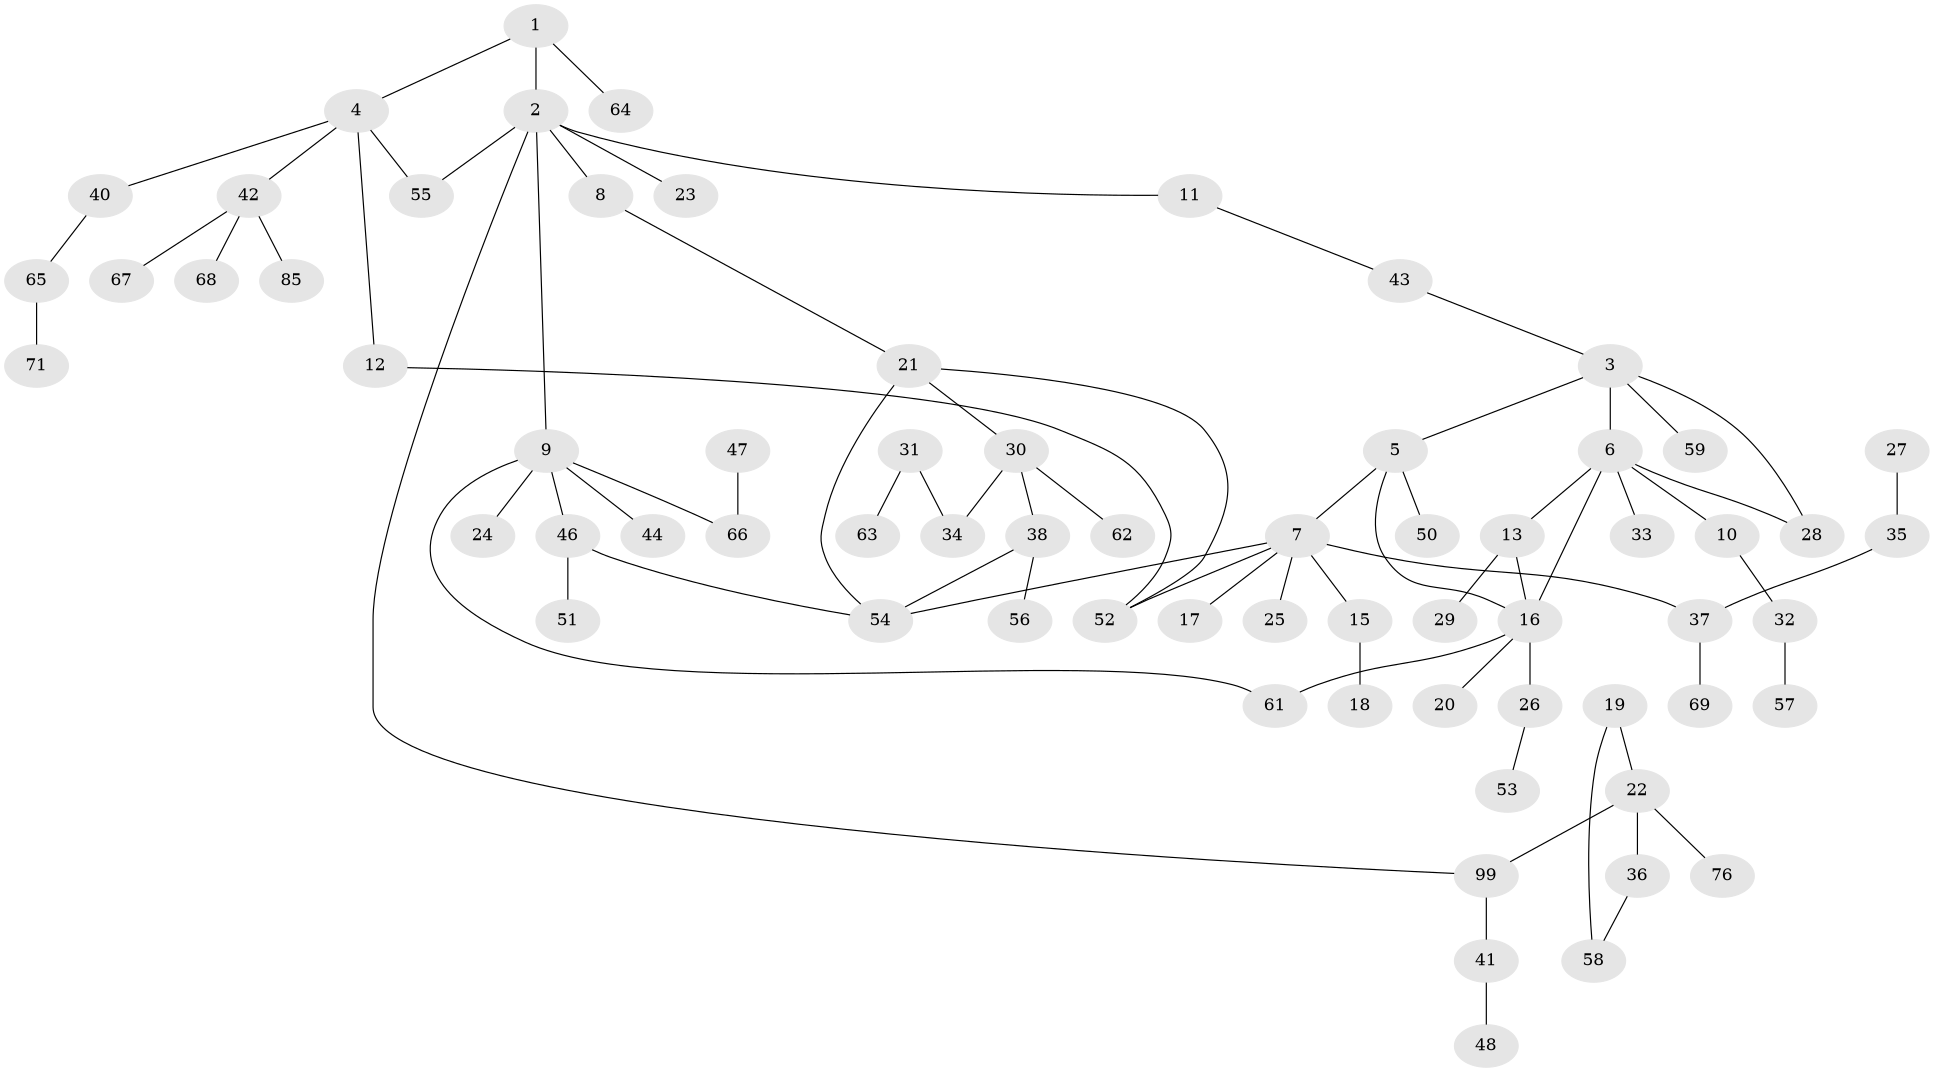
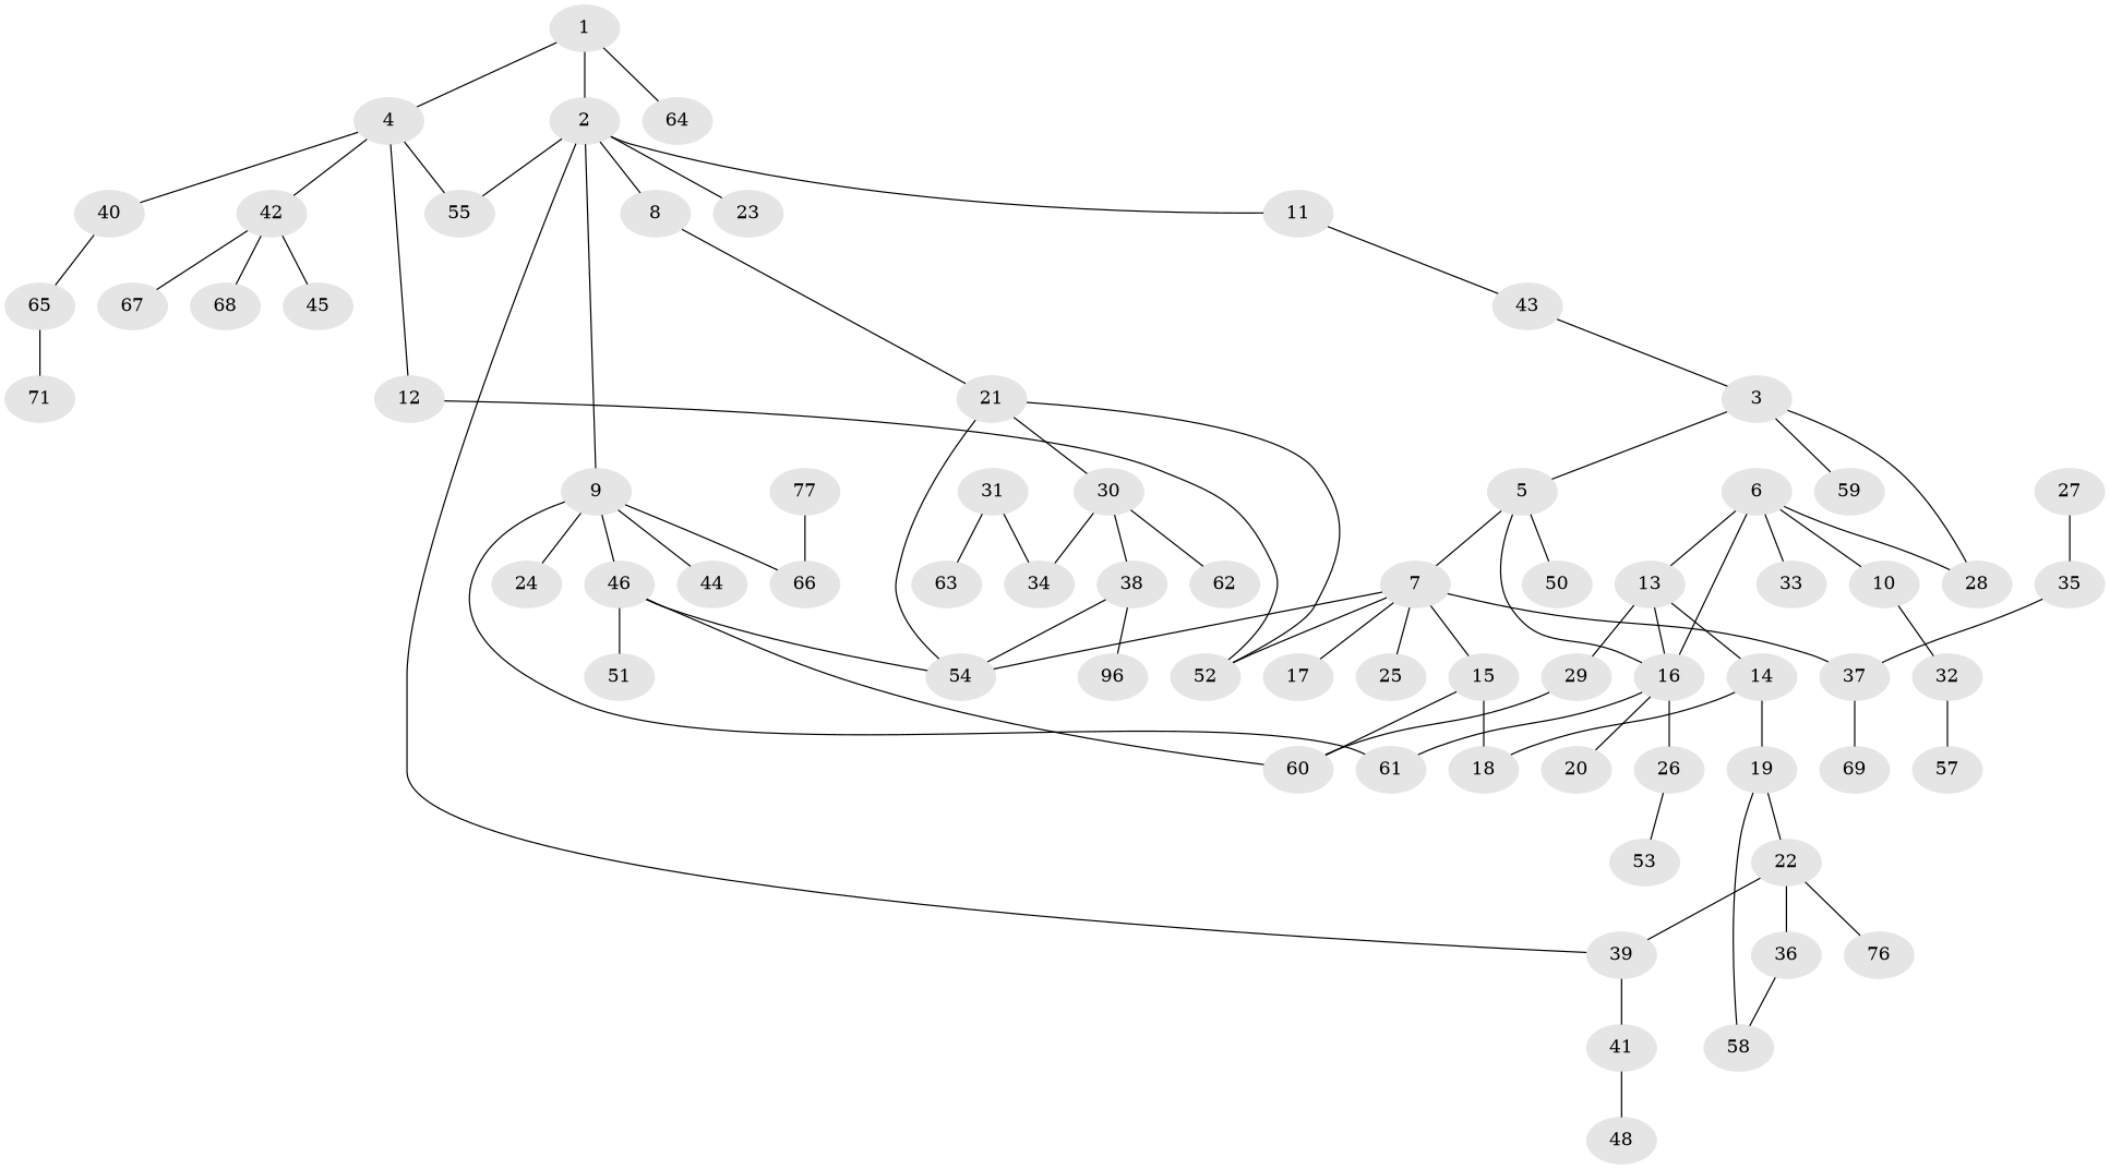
  graph {
    node [color=gray90 style=filled]
    1
    2
    4
    64
    8
    9
    11
    23
-   39 [label=99]
+   39
    55
    12
    40
    42
    3
    5
    6
    28
    59
    21
    24
    44
    46
    61
    66
    43
    41
    7
    16
    50
    10
    13
    33
    52
    65
-   45 [label=85]
+   45
    67
    68
    15
    17
    25
    37
    54
    20
    26
    32
+   14
    29
-   47
+   47 [label=77]
    18
+   60
    69
    30
    31
    34
    63
    51
    27
    35
    57
    71
    19
    22
    58
    53
    36
    n66 [label=76]
    62
    38
-   56
+   56 [label=96]
    48
    1 -- 2
    1 -- 4
    1 -- 64
    2 -- 8
    2 -- 9
    2 -- 11
    2 -- 23
    2 -- 39
    2 -- 55
    4 -- 55
    4 -- 12
    4 -- 40
    4 -- 42
    8 -- 21
    9 -- 24
    9 -- 44
    9 -- 46
    9 -- 61
    9 -- 66
    11 -- 43
    39 -- 41
    12 -- 52
    40 -- 65
    42 -- 45
    42 -- 67
    42 -- 68
    3 -- 5
-   3 -- 6
    3 -- 28
    3 -- 59
    5 -- 7
    5 -- 16
    5 -- 50
    6 -- 28
    6 -- 16
    6 -- 10
    6 -- 13
    6 -- 33
    21 -- 52
    21 -- 54
    21 -- 30
    46 -- 54
+   46 -- 60
    46 -- 51
    43 -- 3
    41 -- 48
    7 -- 52
    7 -- 15
    7 -- 17
    7 -- 25
    7 -- 37
    7 -- 54
    16 -- 61
    16 -- 20
    16 -- 26
    10 -- 32
    13 -- 16
+   13 -- 14
    13 -- 29
    65 -- 71
    15 -- 18
+   15 -- 60
    37 -- 69
    26 -- 53
    32 -- 57
+   14 -- 18
+   14 -- 19
+   29 -- 60
    47 -- 66
    30 -- 34
    30 -- 62
    30 -- 38
    31 -- 34
    31 -- 63
    27 -- 35
    35 -- 37
    19 -- 22
    19 -- 58
    22 -- 39
    22 -- 36
    22 -- n66
    36 -- 58
    38 -- 54
    38 -- 56
  }
